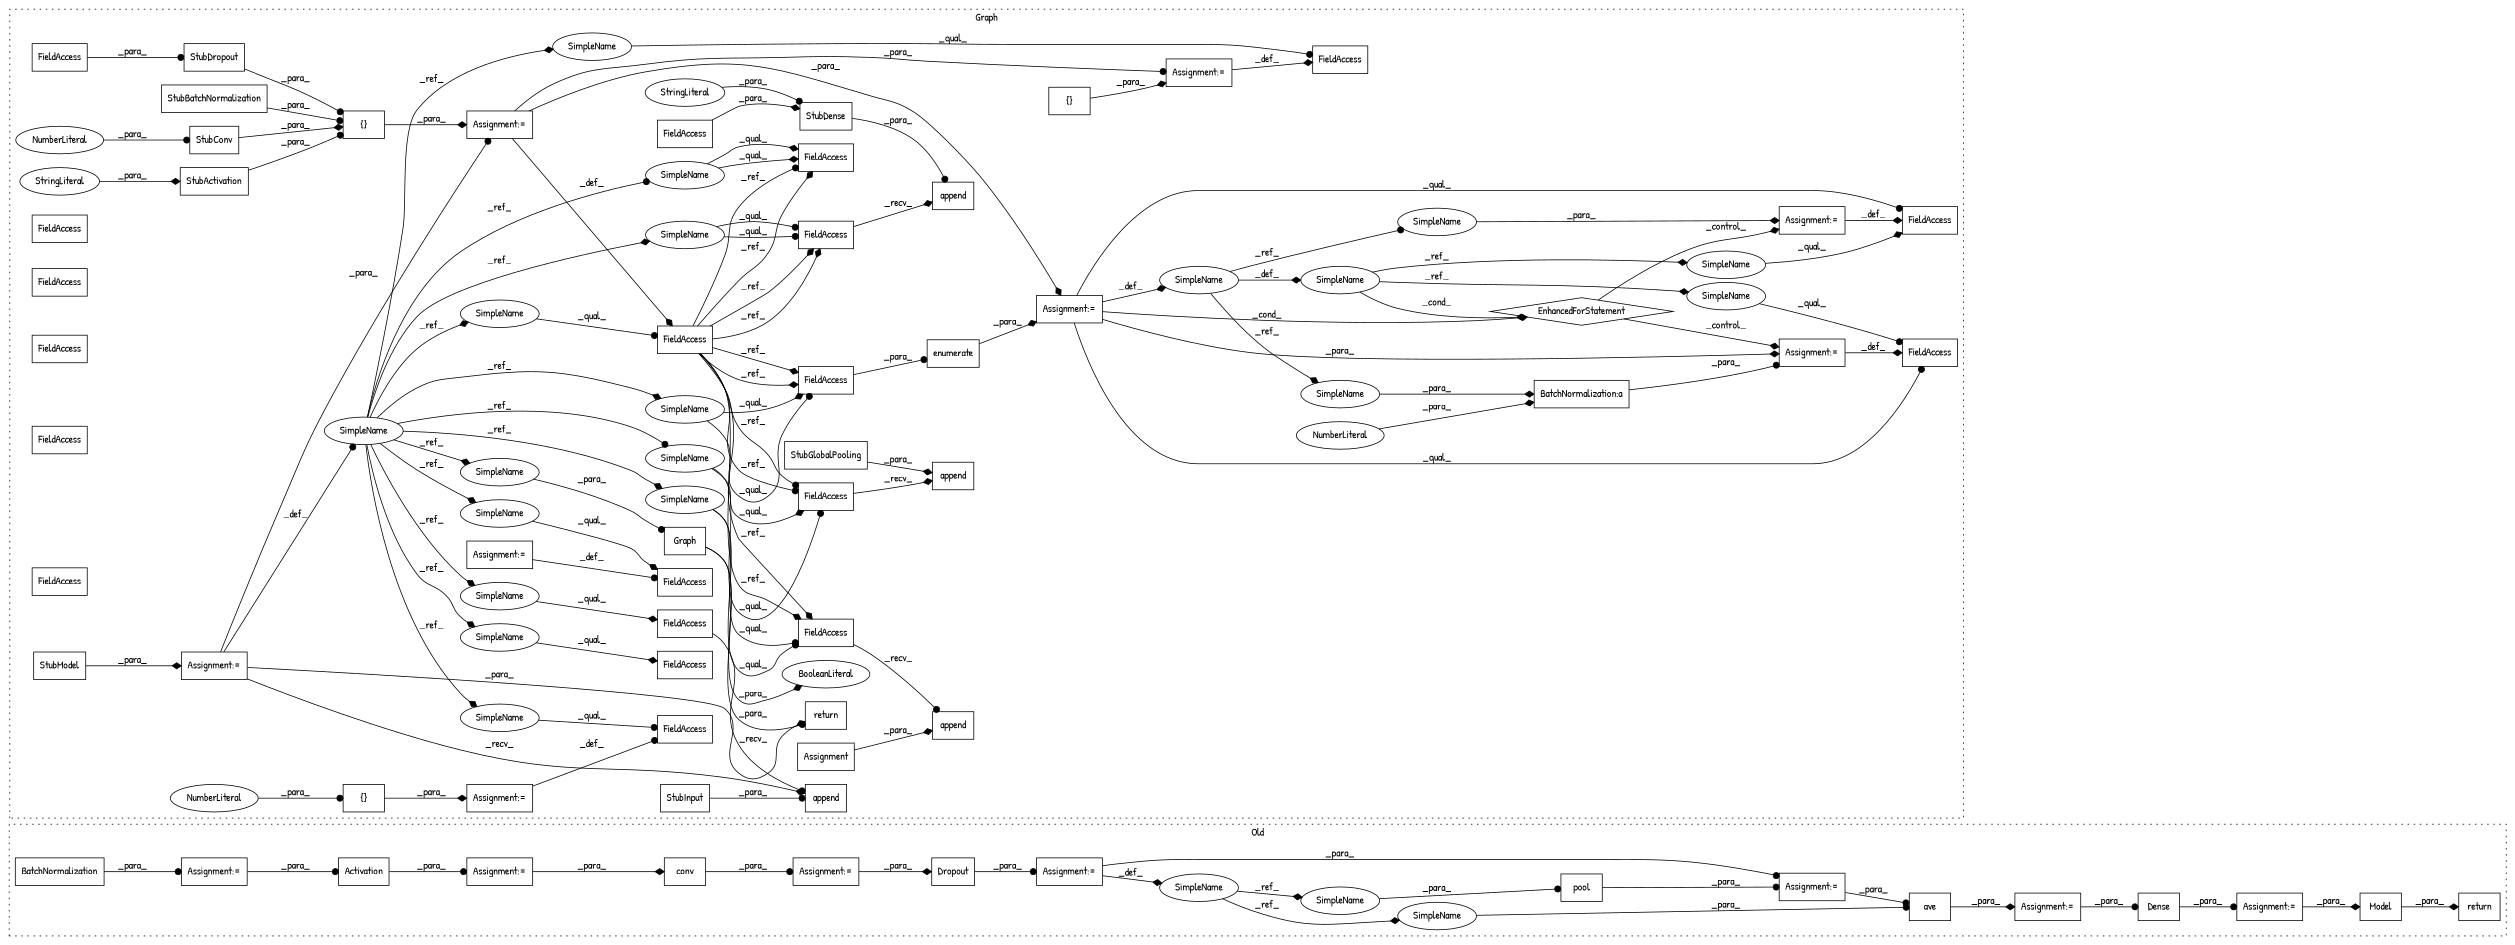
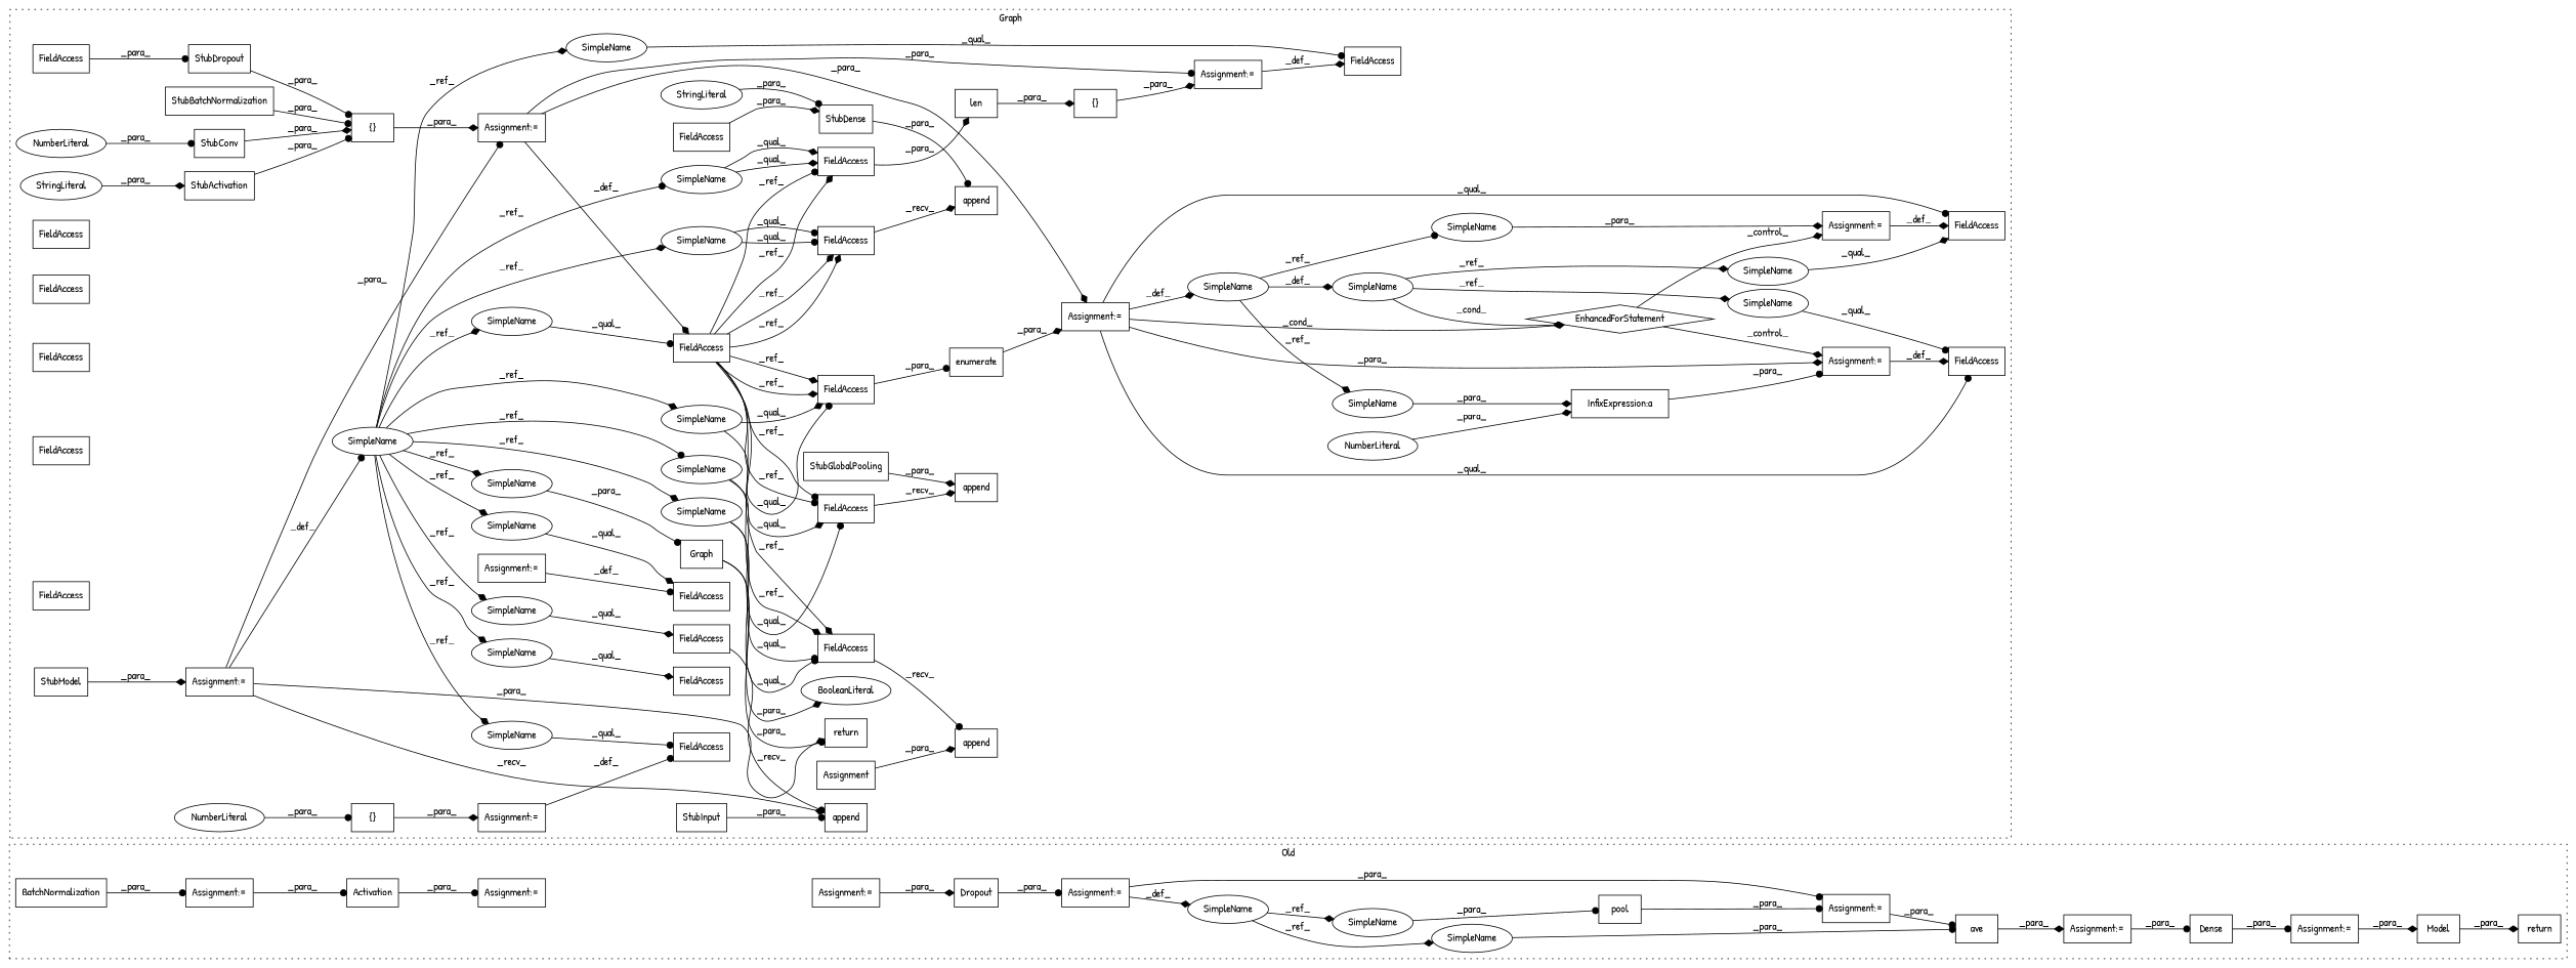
  digraph {
    fontname="Patrick Hand"
    rankdir=LR
    node [a=32 fontname="Patrick Hand" l=5 s=2849 shape=box]
    edge [arrowhead=diamond fontname="Patrick Hand"]
    n1 [l="8,1" label=Dropout s="2570,2591"]
    n2 [l="4,1" label=ave s="2739,2756"]
    n3 [l="6,1" label=Dense s="2777,2796"]
    n4 [a=42 l=13 label=SimpleName s=2556 shape=ellipse]
    n5 [l="5,1" label=pool s="2686,2704"]
    n6 [l="6,1" label=Model s="2810,2842"]
    n7 [l="11,1" label=Activation s="2482,2506"]
-   n8 [l="5,1" label=conv s="2529,2547"]
    n9 [a=7 l=1 label="Assignment:=" s=2776]
    n10 [a=7 l=1 label="Assignment:=" s=2569]
    n11 [a=7 l=1 label="Assignment:=" s=2426]
    n12 [a=7 l=1 label="Assignment:=" s=2528]
    n13 [a=7 l=1 label="Assignment:=" s=2685]
    n14 [a=7 l=1 label="Assignment:=" s=2738]
    n15 [a=7 l=1 label="Assignment:=" s=2481]
    n16 [l="19,1" label=BatchNormalization s="2427,2459"]
    n17 [a=41 l=7 label=return s=2803]
    n18 [a=42 l=13 label=SimpleName s=2743 shape=ellipse]
    n19 [a=42 l=13 label=SimpleName s=2691 shape=ellipse]
    n20 [l="10,1" label=StubDense s="3197,3231"]
    n21 [a=22 l=14 label=FieldAccess s=3207]
    n22 [a=45 l=9 label=StringLiteral s=3222 shape=ellipse]
    n23 [l="7,1" label=append s="3190,3232"]
    n24 [a=4 l="1,1" label="{}" s="2872,2989"]
-   n25 [a=27 l=3 label="BatchNormalization:a" s=3451]
+   n25 [a=27 l=3 label="InfixExpression:a" s=3451]
    n26 [a=34 l=1 label=NumberLiteral s=3454 shape=ellipse]
    n27 [l="9,1" label=StubConv s="2921,2948"]
    n28 [a=34 l=1 label=NumberLiteral s=2942 shape=ellipse]
    n29 [a=4 l="1,1" label="{}" s="3270,3288"]
    n30 [a=42 label=SimpleName s=3366 shape=ellipse]
    n31 [a=70 l="67,2" label=EnhancedForStatement s="3295,3397" shape=diamond]
    n32 [l="15,1" label=StubActivation s="2898,2919"]
    n33 [l=11 label=StubModel s=2636]
    n34 [a=45 l=6 label=StringLiteral s=2913 shape=ellipse]
    n35 [l="6,1" label="Graph" s="3475,3492"]
    n36 [a=9 label=BooleanLiteral s=3487 shape=ellipse]
    n37 [a=42 label=SimpleName s=2630 shape=ellipse]
    n38 [a=22 l=12 label=FieldAccess]
+   n39 [l="4,1" label=len s="3271,3287"]
    n40 [a=22 l=12 label=FieldAccess s=3275]
    n41 [a=22 l=13 label=FieldAccess s=3239]
    n42 [a=22 l=12 label=FieldAccess s=3432]
    n43 [a=22 l=12 label=FieldAccess s=3128]
    n44 [a=22 l=11 label=FieldAccess s=3407]
    n45 [a=22 l=12 label=FieldAccess s=3384]
    n46 [a=22 l=12 label=FieldAccess s=3070]
    n47 [a=22 l=12 label=FieldAccess s=2693]
    n48 [a=4 l="1,1" label="{}" s="2715,2717"]
    n49 [a=34 l=1 label=NumberLiteral s=2716 shape=ellipse]
    n50 [a=22 l=12 label=FieldAccess s=3177]
    n51 [a=22 l=17 label=FieldAccess s=2653]
    n52 [a=22 l=12 label=FieldAccess]
    n53 [a=22 l=12 label=FieldAccess s=2724]
    n54 [l="12,1" label=StubDropout s="2950,2988"]
    n55 [a=22 l=26 label=FieldAccess s=2962]
    n56 [l=24 label=StubBatchNormalization s=2873]
    n57 [l="10,1" label=enumerate s="3374,3396"]
    n58 [a=42 label=SimpleName s=3352 shape=ellipse]
    n59 [a=7 l=1 label="Assignment:=" s=3418]
    n60 [a=7 l="67,2" label="Assignment:=" s="3295,3397"]
    n61 [a=7 l=1 label="Assignment:=" s=2635]
    n62 [a=7 l=1 label="Assignment:=" s=3252]
    n63 [a=7 l=1 label="Assignment:=" s=2670]
    n64 [a=7 l=1 label="Assignment:=" s=2705]
    n65 [a=7 l=1 label="Assignment:=" s=3444]
    n66 [a=7 l=2 label="Assignment:=" s=2861]
    n67 [a=41 l=7 label=return s=3468]
    n68 [l="7,1" label=append s="2737,2755"]
    n69 [l=11 label=StubInput s=2744]
    n70 [l="7,1" label=append s="3141,3170"]
    n71 [l="18,1" label=StubGlobalPooling s="3148,3169"]
    n72 [l="7,1" label=append s="3083,3107"]
    n73 [l="12,1" label=Assignment s="3090,3106"]
    n74 [a=42 label=SimpleName s=3432 shape=ellipse]
    n75 [a=42 label=SimpleName s=3407 shape=ellipse]
    n76 [a=22 l=12 label=FieldAccess s=3177]
    n77 [a=22 l=12 label=FieldAccess s=3128]
    n78 [a=22 l=12 label=FieldAccess s=3384]
    n79 [a=22 l=12 label=FieldAccess s=3275]
    n80 [a=22 l=12 label=FieldAccess s=3070]
    n81 [a=42 label=SimpleName s=3419 shape=ellipse]
    n82 [a=42 label=SimpleName s=3446 shape=ellipse]
    n83 [a=42 label=SimpleName s=2693 shape=ellipse]
    n84 [a=42 label=SimpleName s=3177 shape=ellipse]
    n85 [a=42 label=SimpleName s=3481 shape=ellipse]
    n86 [a=42 label=SimpleName s=2653 shape=ellipse]
    n87 [a=42 label=SimpleName s=3384 shape=ellipse]
    n88 [a=42 label=SimpleName s=3239 shape=ellipse]
    n89 [a=42 label=SimpleName shape=ellipse]
    n90 [a=42 label=SimpleName s=3128 shape=ellipse]
    n91 [a=42 label=SimpleName s=3275 shape=ellipse]
    n92 [a=42 label=SimpleName s=2724 shape=ellipse]
    n93 [a=42 label=SimpleName s=3070 shape=ellipse]
    n94 [a=42 label=SimpleName shape=ellipse]
    subgraph cluster_1 {
      label=Old
      style=dotted
      n1
      n2
      n3
      n4
      n5
      n6
      n7
-     n8
      n9
      n10
      n11
      n12
      n13
      n14
      n15
      n16
      n17
      n18
      n19
    }
    subgraph cluster_2 {
      label="Graph"
      style=dotted
      n20
      n21
      n22
      n23
      n24
      n25
      n26
      n27
      n28
      n29
      n30
      n31
      n32
      n33
      n34
      n35
      n36
      n37
      n38
+     n39
      n40
      n41
      n42
      n43
      n44
      n45
      n46
      n47
      n48
      n49
      n50
      n51
      n52
      n53
      n54
      n55
      n56
      n57
      n58
      n59
      n60
      n61
      n62
      n63
      n64
      n65
      n66
      n67
      n68
      n69
      n70
      n71
      n72
      n73
      n74
      n75
      n76
      n77
      n78
      n79
      n80
      n81
      n82
      n83
      n84
      n85
      n86
      n87
      n88
      n89
      n90
      n91
      n92
      n93
      n94
    }
    n1 -> n10 [arrowhead=dot label=_para_]
    n2 -> n14 [label=_para_]
    n3 -> n9 [arrowhead=dot label=_para_]
    n4 -> n18 [label=_ref_]
    n4 -> n19 [label=_ref_]
    n5 -> n13 [arrowhead=dot label=_para_]
    n6 -> n17 [label=_para_]
    n7 -> n15 [arrowhead=dot label=_para_]
-   n8 -> n12 [arrowhead=dot label=_para_]
    n9 -> n6 [label=_para_]
    n10 -> n4 [label=_def_]
    n10 -> n13 [arrowhead=dot label=_para_]
    n11 -> n7 [arrowhead=dot label=_para_]
    n12 -> n1 [label=_para_]
    n13 -> n2 [arrowhead=dot label=_para_]
    n14 -> n3 [arrowhead=dot label=_para_]
-   n15 -> n8 [label=_para_]
    n16 -> n11 [arrowhead=dot label=_para_]
    n18 -> n2 [arrowhead=dot label=_para_]
    n19 -> n5 [arrowhead=dot label=_para_]
    n20 -> n23 [arrowhead=dot label=_para_]
    n21 -> n20 [label=_para_]
    n22 -> n20 [arrowhead=dot label=_para_]
    n24 -> n66 [label=_para_]
    n25 -> n65 [arrowhead=dot label=_para_]
    n26 -> n25 [label=_para_]
    n27 -> n24 [label=_para_]
    n28 -> n27 [arrowhead=dot label=_para_]
    n29 -> n62 [label=_para_]
    n30 -> n31 [label=_cond_]
    n30 -> n74 [label=_ref_]
    n30 -> n75 [label=_ref_]
    n31 -> n59 [label=_control_]
    n31 -> n65 [label=_control_]
    n32 -> n24 [arrowhead=dot label=_para_]
    n33 -> n61 [label=_para_]
    n34 -> n32 [label=_para_]
    n35 -> n36 [label=_para_]
    n35 -> n67 [arrowhead=dot label=_para_]
    n37 -> n83 [label=_ref_]
    n37 -> n84 [label=_ref_]
    n37 -> n85 [label=_ref_]
    n37 -> n86 [label=_ref_]
    n37 -> n87 [label=_ref_]
    n37 -> n88 [label=_ref_]
    n37 -> n89 [label=_ref_]
    n37 -> n90 [arrowhead=dot label=_ref_]
    n37 -> n91 [arrowhead=dot label=_ref_]
    n37 -> n92 [label=_ref_]
    n37 -> n93 [label=_ref_]
    n37 -> n94 [label=_ref_]
    n38 -> n76 [label=_ref_]
    n38 -> n76 [label=_ref_]
    n38 -> n77 [arrowhead=dot label=_ref_]
    n38 -> n77 [arrowhead=dot label=_ref_]
    n38 -> n78 [label=_ref_]
    n38 -> n78 [label=_ref_]
    n38 -> n79 [arrowhead=dot label=_ref_]
    n38 -> n79 [label=_ref_]
    n38 -> n80 [label=_ref_]
    n38 -> n80 [label=_ref_]
+   n39 -> n29 [label=_para_]
    n48 -> n64 [label=_para_]
    n49 -> n48 [arrowhead=dot label=_para_]
    n53 -> n68 [arrowhead=dot label=_recv_]
    n54 -> n24 [arrowhead=dot label=_para_]
    n55 -> n54 [arrowhead=dot label=_para_]
    n56 -> n24 [arrowhead=dot label=_para_]
    n57 -> n60 [label=_para_]
    n58 -> n30 [label=_def_]
    n58 -> n81 [arrowhead=dot label=_ref_]
    n58 -> n82 [label=_ref_]
    n59 -> n44 [label=_def_]
    n60 -> n31 [label=_cond_]
    n60 -> n42 [arrowhead=dot label=_qual_]
    n60 -> n44 [arrowhead=dot label=_qual_]
    n60 -> n58 [label=_def_]
    n60 -> n65 [label=_para_]
    n61 -> n37 [arrowhead=dot label=_def_]
    n61 -> n66 [arrowhead=dot label=_para_]
    n61 -> n67 [label=_para_]
    n61 -> n68 [label=_recv_]
    n62 -> n41 [label=_def_]
    n63 -> n51 [arrowhead=dot label=_def_]
    n64 -> n47 [arrowhead=dot label=_def_]
    n65 -> n42 [label=_def_]
    n66 -> n38 [label=_def_]
    n66 -> n60 [label=_para_]
    n66 -> n62 [arrowhead=dot label=_para_]
    n69 -> n68 [arrowhead=dot label=_para_]
    n71 -> n70 [label=_para_]
    n73 -> n72 [label=_para_]
    n74 -> n42 [arrowhead=dot label=_qual_]
    n75 -> n44 [label=_qual_]
    n76 -> n23 [label=_recv_]
    n77 -> n70 [label=_recv_]
    n78 -> n57 [arrowhead=dot label=_para_]
+   n79 -> n39 [label=_para_]
    n80 -> n72 [arrowhead=dot label=_recv_]
    n81 -> n59 [label=_para_]
    n82 -> n25 [label=_para_]
    n83 -> n47 [arrowhead=dot label=_qual_]
    n84 -> n76 [arrowhead=dot label=_qual_]
    n84 -> n76 [arrowhead=dot label=_qual_]
    n85 -> n35 [arrowhead=dot label=_para_]
    n86 -> n51 [label=_qual_]
    n87 -> n78 [label=_qual_]
    n87 -> n78 [arrowhead=dot label=_qual_]
    n88 -> n41 [arrowhead=dot label=_qual_]
    n89 -> n52 [label=_qual_]
    n90 -> n77 [arrowhead=dot label=_qual_]
    n90 -> n77 [label=_qual_]
    n91 -> n79 [label=_qual_]
    n91 -> n79 [label=_qual_]
    n92 -> n53 [label=_qual_]
    n93 -> n80 [arrowhead=dot label=_qual_]
    n93 -> n80 [arrowhead=dot label=_qual_]
    n94 -> n38 [arrowhead=dot label=_qual_]
  }
